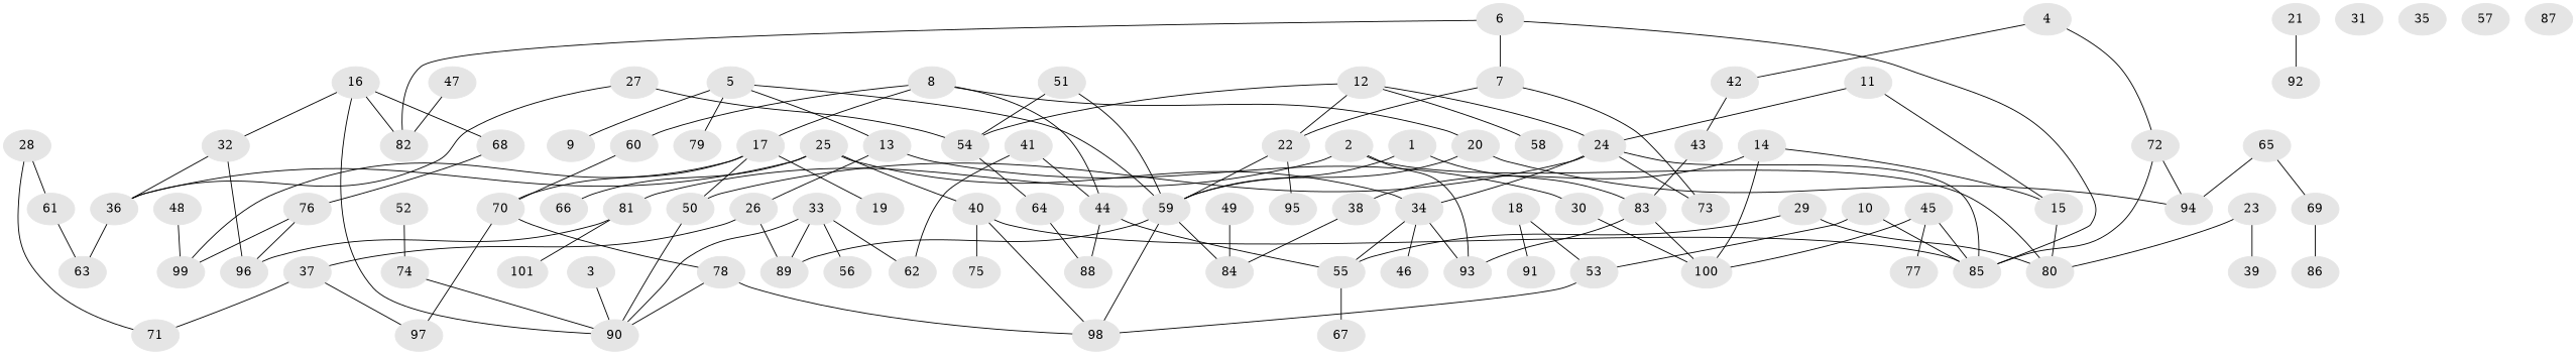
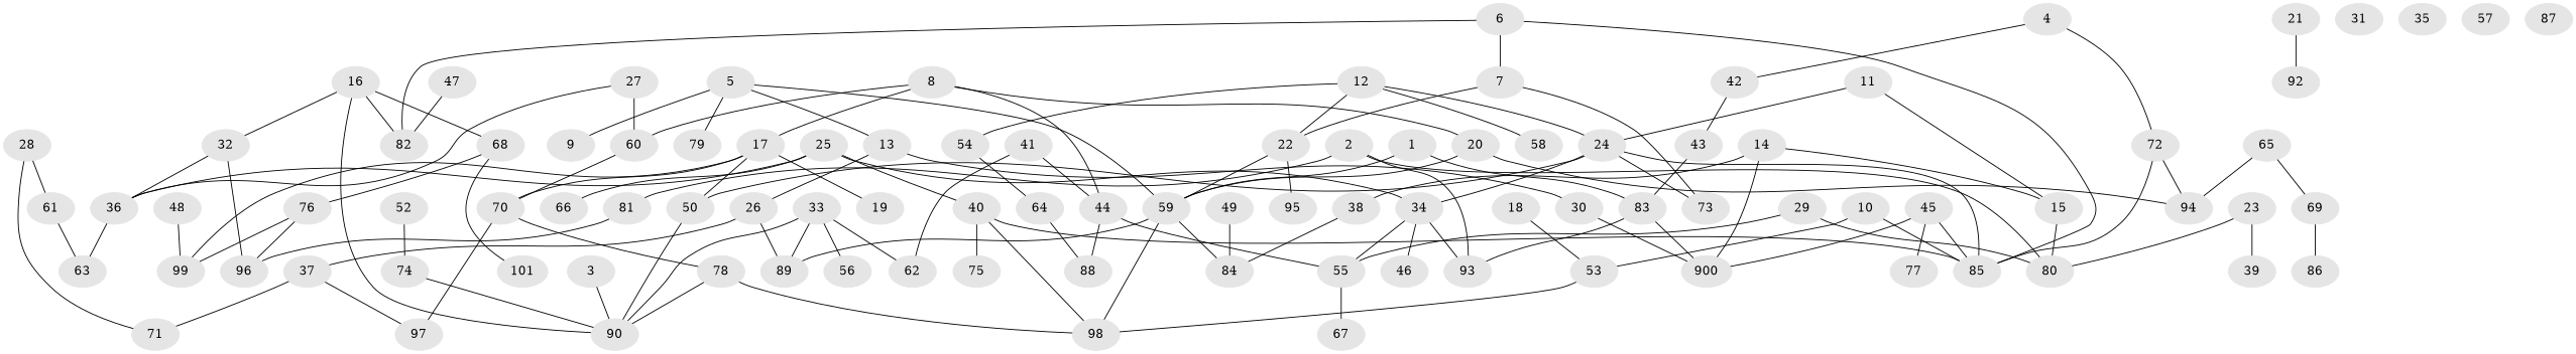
  graph {
    node [color=gray90 style=filled]
    1
    59
    83
    89
    84
    98
    93
-   100
+   100 [label=900]
    2
    80
    81
    96
    101
    3
    90
    68
    76
    4
    42
    72
    43
    85
    94
    5
    9
    13
    79
    26
    30
    6
    7
    82
    22
    73
    95
    8
    17
    20
    44
    60
    19
    50
    70
    99
    55
    88
    10
    53
    11
    15
    24
    34
    12
    54
    58
    64
    37
    14
    38
    16
    32
    36
    97
    78
    18
-   91
    21
    92
    23
    39
    28
    61
    71
    46
    25
    40
    66
    63
    75
    27
    29
    67
    31
    33
    56
    62
    35
    41
    45
    77
    47
    48
    49
-   51
    52
    74
    57
    65
    69
    86
    87
    1 -- 59
    1 -- 83
    59 -- 89
    59 -- 84
    59 -- 98
    83 -- 93
    83 -- 100
    2 -- 93
    2 -- 80
    2 -- 81
    81 -- 96
-   81 -- 101
+   68 -- 101
    3 -- 90
    68 -- 76
    76 -- 96
    76 -- 99
    4 -- 42
    4 -- 72
    42 -- 43
    72 -- 85
    72 -- 94
    43 -- 83
    5 -- 59
    5 -- 9
    5 -- 13
    5 -- 79
    13 -- 26
    13 -- 30
    26 -- 89
    26 -- 37
    30 -- 100
    6 -- 85
    6 -- 7
    6 -- 82
    7 -- 22
    7 -- 73
    22 -- 59
    22 -- 95
    8 -- 17
    8 -- 20
    8 -- 44
    8 -- 60
    17 -- 19
    17 -- 50
    17 -- 70
    17 -- 99
    20 -- 59
    20 -- 94
    44 -- 55
    44 -- 88
    60 -- 70
    50 -- 90
    70 -- 97
    70 -- 78
    55 -- 67
    10 -- 85
    10 -- 53
    53 -- 98
    11 -- 15
    11 -- 24
    15 -- 80
    24 -- 85
    24 -- 73
    24 -- 50
    24 -- 34
    34 -- 93
    34 -- 55
    34 -- 46
    12 -- 22
    12 -- 24
    12 -- 54
    12 -- 58
    54 -- 64
    64 -- 88
    37 -- 97
    37 -- 71
    14 -- 100
    14 -- 15
    14 -- 38
    38 -- 84
    16 -- 90
    16 -- 68
    16 -- 82
    16 -- 32
    32 -- 96
    32 -- 36
    36 -- 63
    78 -- 98
    78 -- 90
    18 -- 53
-   18 -- 91
    21 -- 92
    23 -- 80
    23 -- 39
    28 -- 61
    28 -- 71
    61 -- 63
    25 -- 34
    25 -- 36
    25 -- 40
    25 -- 66
    40 -- 98
    40 -- 85
    40 -- 75
-   27 -- 54
+   27 -- 60
    27 -- 36
    29 -- 80
    29 -- 55
    33 -- 89
    33 -- 90
    33 -- 56
    33 -- 62
    41 -- 44
    41 -- 62
    45 -- 100
    45 -- 85
    45 -- 77
    47 -- 82
    48 -- 99
    49 -- 84
-   51 -- 59
-   51 -- 54
    52 -- 74
    74 -- 90
    65 -- 94
    65 -- 69
    69 -- 86
  }
